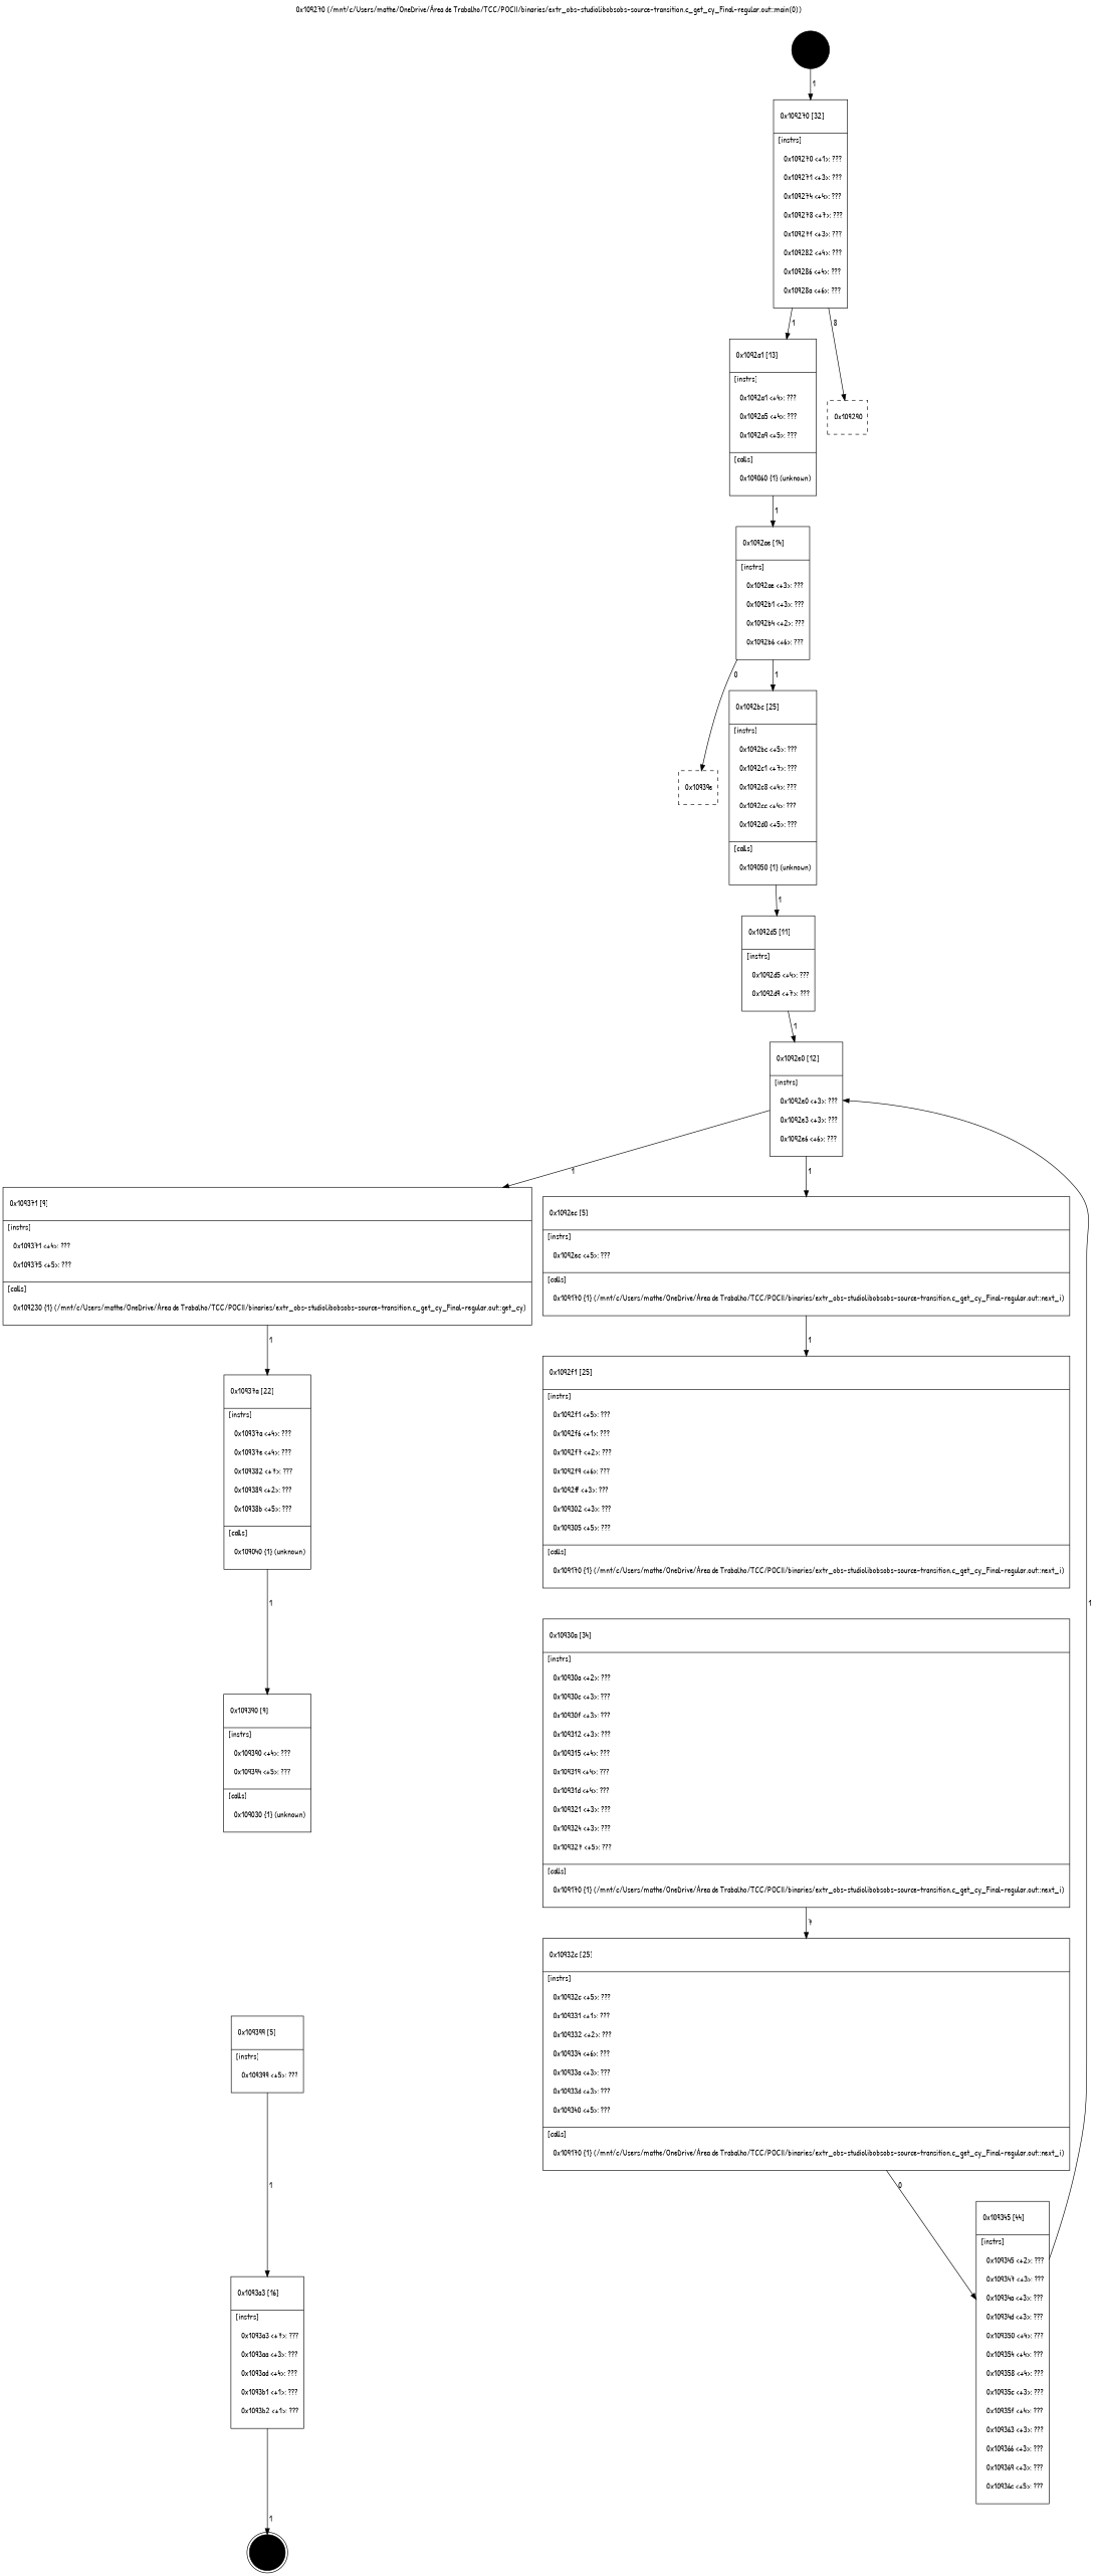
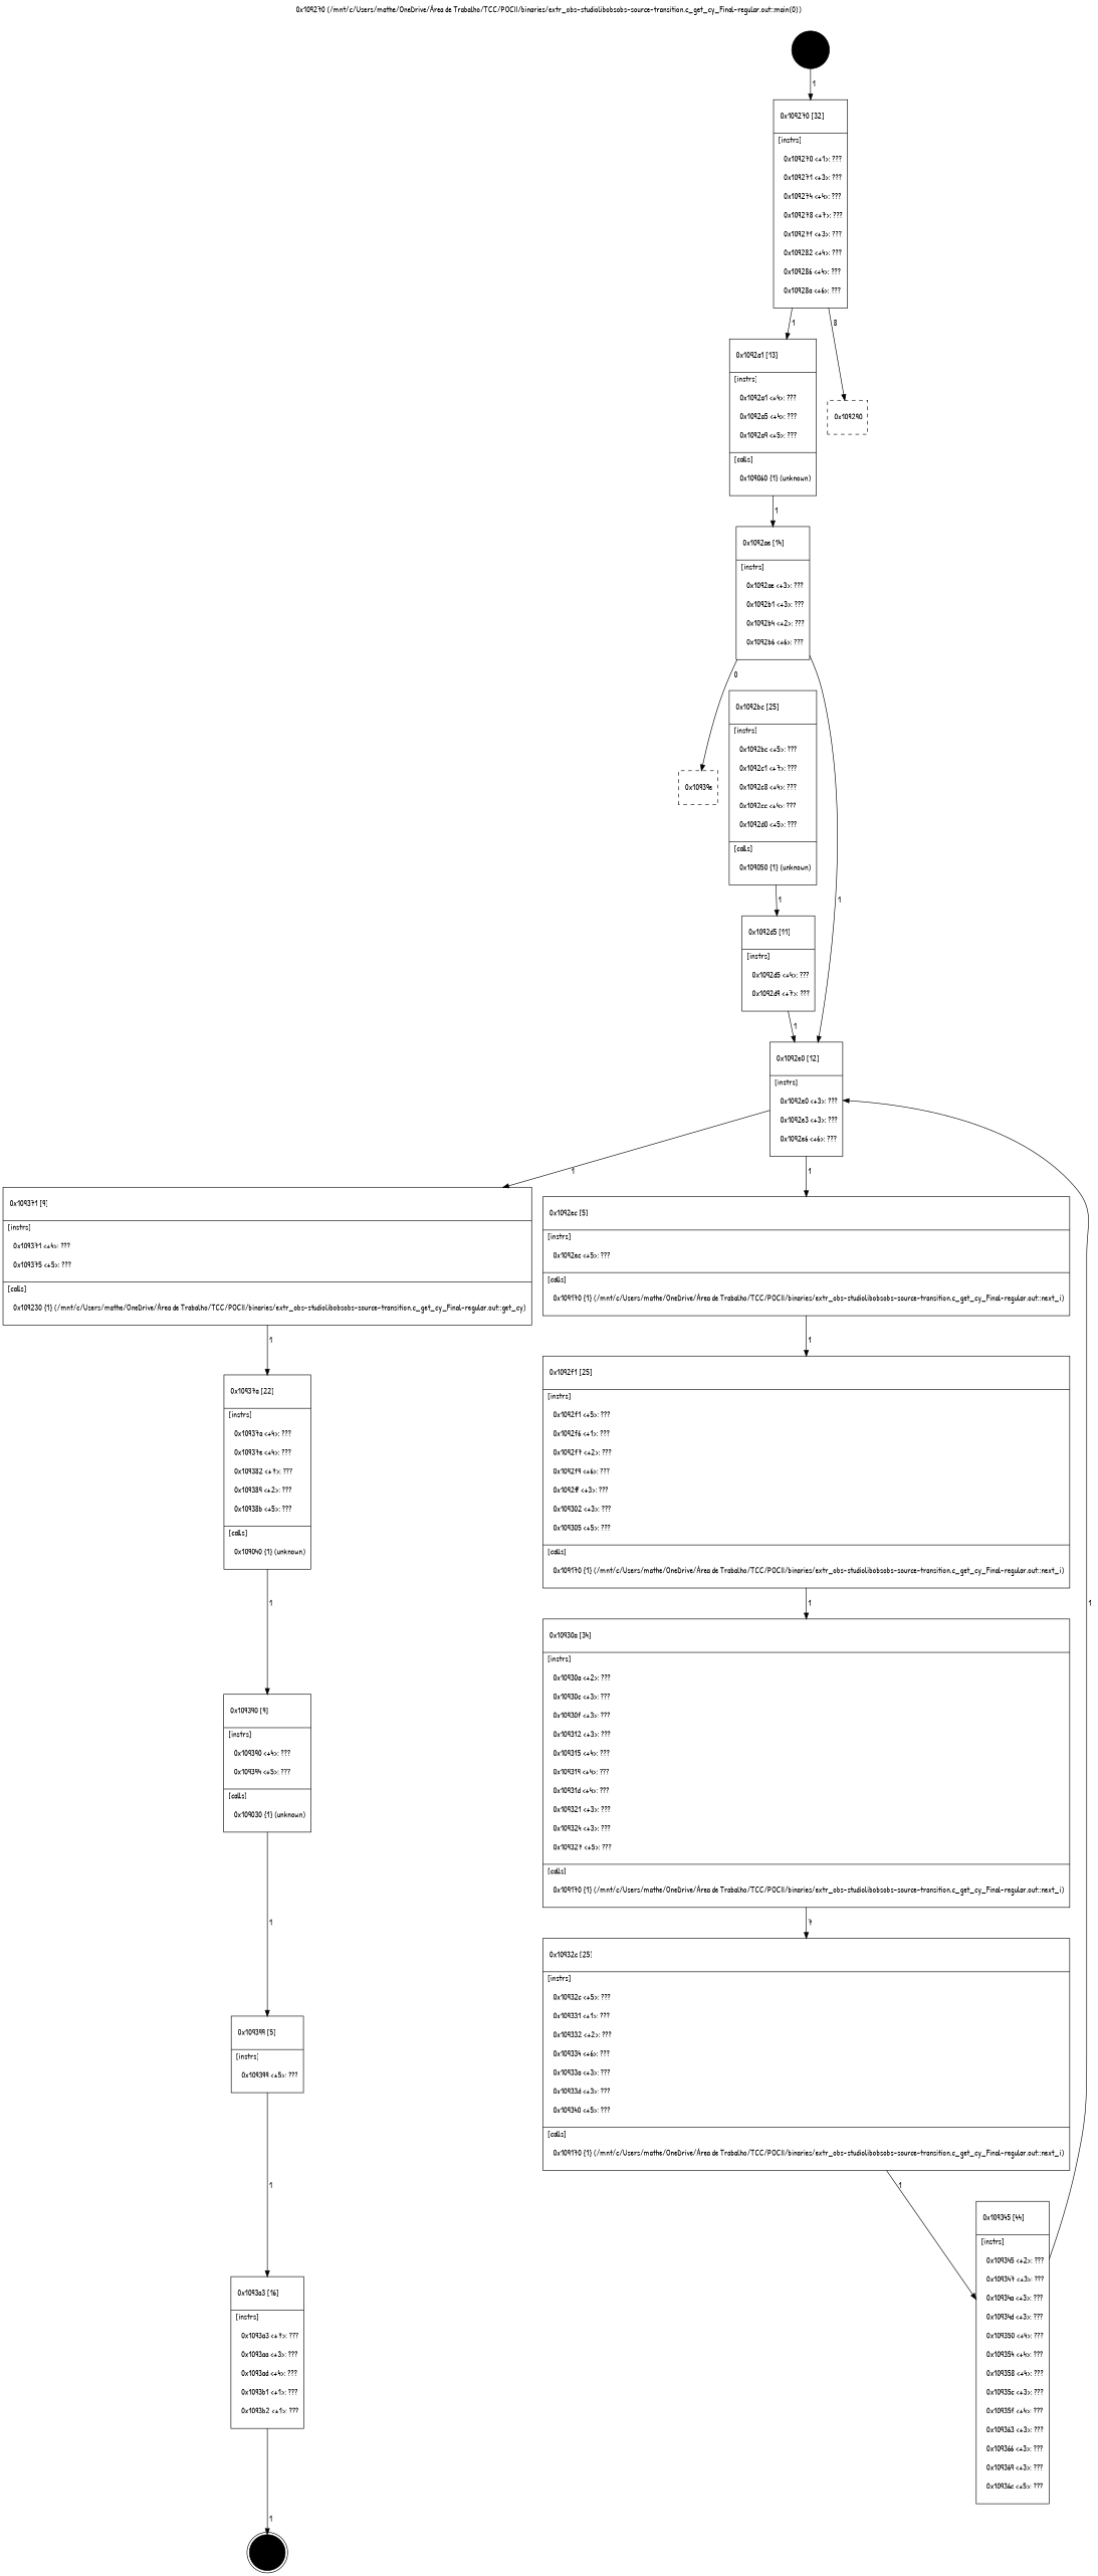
  digraph {
    fontname="Patrick Hand"
    label="0x109270 (/mnt/c/Users/mathe/OneDrive/Área de Trabalho/TCC/POCII/binaries/extr_obs-studiolibobsobs-source-transition.c_get_cy_Final-regular.out::main(0))"
    labelloc=t
    node [fontname="Patrick Hand" shape=record]
    edge [fontname="Patrick Hand"]
    Entry [fillcolor=black height=0.3 shape=circle style=filled width=0.3]
    n2 [label="{\n     0x109270 [32]\l\n     | [instrs]\l\n     &nbsp;&nbsp;0x109270 \<+1\>: ???\l\n     &nbsp;&nbsp;0x109271 \<+3\>: ???\l\n     &nbsp;&nbsp;0x109274 \<+4\>: ???\l\n     &nbsp;&nbsp;0x109278 \<+7\>: ???\l\n     &nbsp;&nbsp;0x10927f \<+3\>: ???\l\n     &nbsp;&nbsp;0x109282 \<+4\>: ???\l\n     &nbsp;&nbsp;0x109286 \<+4\>: ???\l\n     &nbsp;&nbsp;0x10928a \<+6\>: ???\l\n  }"]
    n3 [label="{\n     0x1092a1 [13]\l\n     | [instrs]\l\n     &nbsp;&nbsp;0x1092a1 \<+4\>: ???\l\n     &nbsp;&nbsp;0x1092a5 \<+4\>: ???\l\n     &nbsp;&nbsp;0x1092a9 \<+5\>: ???\l\n     | [calls]\l\n     &nbsp;&nbsp;0x109060 \{1\} (unknown)\l\n  }"]
    n4 [label="{\n     0x109290\l\n  }" style=dashed]
    n5 [label="{\n     0x1092ae [14]\l\n     | [instrs]\l\n     &nbsp;&nbsp;0x1092ae \<+3\>: ???\l\n     &nbsp;&nbsp;0x1092b1 \<+3\>: ???\l\n     &nbsp;&nbsp;0x1092b4 \<+2\>: ???\l\n     &nbsp;&nbsp;0x1092b6 \<+6\>: ???\l\n  }"]
    n6 [label="{\n     0x10939e\l\n  }" style=dashed]
    n7 [label="{\n     0x1092bc [25]\l\n     | [instrs]\l\n     &nbsp;&nbsp;0x1092bc \<+5\>: ???\l\n     &nbsp;&nbsp;0x1092c1 \<+7\>: ???\l\n     &nbsp;&nbsp;0x1092c8 \<+4\>: ???\l\n     &nbsp;&nbsp;0x1092cc \<+4\>: ???\l\n     &nbsp;&nbsp;0x1092d0 \<+5\>: ???\l\n     | [calls]\l\n     &nbsp;&nbsp;0x109050 \{1\} (unknown)\l\n  }"]
    n8 [label="{\n     0x1092d5 [11]\l\n     | [instrs]\l\n     &nbsp;&nbsp;0x1092d5 \<+4\>: ???\l\n     &nbsp;&nbsp;0x1092d9 \<+7\>: ???\l\n  }"]
    n9 [label="{\n     0x1092e0 [12]\l\n     | [instrs]\l\n     &nbsp;&nbsp;0x1092e0 \<+3\>: ???\l\n     &nbsp;&nbsp;0x1092e3 \<+3\>: ???\l\n     &nbsp;&nbsp;0x1092e6 \<+6\>: ???\l\n  }"]
    Exit [fillcolor=black height=0.3 peripheries=2 shape=circle style=filled width=0.3]
    n11 [label="{\n     0x109371 [9]\l\n     | [instrs]\l\n     &nbsp;&nbsp;0x109371 \<+4\>: ???\l\n     &nbsp;&nbsp;0x109375 \<+5\>: ???\l\n     | [calls]\l\n     &nbsp;&nbsp;0x109230 \{1\} (/mnt/c/Users/mathe/OneDrive/Área de Trabalho/TCC/POCII/binaries/extr_obs-studiolibobsobs-source-transition.c_get_cy_Final-regular.out::get_cy)\l\n  }"]
    n12 [label="{\n     0x1092ec [5]\l\n     | [instrs]\l\n     &nbsp;&nbsp;0x1092ec \<+5\>: ???\l\n     | [calls]\l\n     &nbsp;&nbsp;0x109170 \{1\} (/mnt/c/Users/mathe/OneDrive/Área de Trabalho/TCC/POCII/binaries/extr_obs-studiolibobsobs-source-transition.c_get_cy_Final-regular.out::next_i)\l\n  }"]
    n13 [label="{\n     0x10937a [22]\l\n     | [instrs]\l\n     &nbsp;&nbsp;0x10937a \<+4\>: ???\l\n     &nbsp;&nbsp;0x10937e \<+4\>: ???\l\n     &nbsp;&nbsp;0x109382 \<+7\>: ???\l\n     &nbsp;&nbsp;0x109389 \<+2\>: ???\l\n     &nbsp;&nbsp;0x10938b \<+5\>: ???\l\n     | [calls]\l\n     &nbsp;&nbsp;0x109040 \{1\} (unknown)\l\n  }"]
    n14 [label="{\n     0x1092f1 [25]\l\n     | [instrs]\l\n     &nbsp;&nbsp;0x1092f1 \<+5\>: ???\l\n     &nbsp;&nbsp;0x1092f6 \<+1\>: ???\l\n     &nbsp;&nbsp;0x1092f7 \<+2\>: ???\l\n     &nbsp;&nbsp;0x1092f9 \<+6\>: ???\l\n     &nbsp;&nbsp;0x1092ff \<+3\>: ???\l\n     &nbsp;&nbsp;0x109302 \<+3\>: ???\l\n     &nbsp;&nbsp;0x109305 \<+5\>: ???\l\n     | [calls]\l\n     &nbsp;&nbsp;0x109170 \{1\} (/mnt/c/Users/mathe/OneDrive/Área de Trabalho/TCC/POCII/binaries/extr_obs-studiolibobsobs-source-transition.c_get_cy_Final-regular.out::next_i)\l\n  }"]
    n15 [label="{\n     0x109390 [9]\l\n     | [instrs]\l\n     &nbsp;&nbsp;0x109390 \<+4\>: ???\l\n     &nbsp;&nbsp;0x109394 \<+5\>: ???\l\n     | [calls]\l\n     &nbsp;&nbsp;0x109030 \{1\} (unknown)\l\n  }"]
    n16 [label="{\n     0x10930a [34]\l\n     | [instrs]\l\n     &nbsp;&nbsp;0x10930a \<+2\>: ???\l\n     &nbsp;&nbsp;0x10930c \<+3\>: ???\l\n     &nbsp;&nbsp;0x10930f \<+3\>: ???\l\n     &nbsp;&nbsp;0x109312 \<+3\>: ???\l\n     &nbsp;&nbsp;0x109315 \<+4\>: ???\l\n     &nbsp;&nbsp;0x109319 \<+4\>: ???\l\n     &nbsp;&nbsp;0x10931d \<+4\>: ???\l\n     &nbsp;&nbsp;0x109321 \<+3\>: ???\l\n     &nbsp;&nbsp;0x109324 \<+3\>: ???\l\n     &nbsp;&nbsp;0x109327 \<+5\>: ???\l\n     | [calls]\l\n     &nbsp;&nbsp;0x109170 \{1\} (/mnt/c/Users/mathe/OneDrive/Área de Trabalho/TCC/POCII/binaries/extr_obs-studiolibobsobs-source-transition.c_get_cy_Final-regular.out::next_i)\l\n  }"]
    n17 [label="{\n     0x10932c [25]\l\n     | [instrs]\l\n     &nbsp;&nbsp;0x10932c \<+5\>: ???\l\n     &nbsp;&nbsp;0x109331 \<+1\>: ???\l\n     &nbsp;&nbsp;0x109332 \<+2\>: ???\l\n     &nbsp;&nbsp;0x109334 \<+6\>: ???\l\n     &nbsp;&nbsp;0x10933a \<+3\>: ???\l\n     &nbsp;&nbsp;0x10933d \<+3\>: ???\l\n     &nbsp;&nbsp;0x109340 \<+5\>: ???\l\n     | [calls]\l\n     &nbsp;&nbsp;0x109170 \{1\} (/mnt/c/Users/mathe/OneDrive/Área de Trabalho/TCC/POCII/binaries/extr_obs-studiolibobsobs-source-transition.c_get_cy_Final-regular.out::next_i)\l\n  }"]
    n18 [label="{\n     0x109345 [44]\l\n     | [instrs]\l\n     &nbsp;&nbsp;0x109345 \<+2\>: ???\l\n     &nbsp;&nbsp;0x109347 \<+3\>: ???\l\n     &nbsp;&nbsp;0x10934a \<+3\>: ???\l\n     &nbsp;&nbsp;0x10934d \<+3\>: ???\l\n     &nbsp;&nbsp;0x109350 \<+4\>: ???\l\n     &nbsp;&nbsp;0x109354 \<+4\>: ???\l\n     &nbsp;&nbsp;0x109358 \<+4\>: ???\l\n     &nbsp;&nbsp;0x10935c \<+3\>: ???\l\n     &nbsp;&nbsp;0x10935f \<+4\>: ???\l\n     &nbsp;&nbsp;0x109363 \<+3\>: ???\l\n     &nbsp;&nbsp;0x109366 \<+3\>: ???\l\n     &nbsp;&nbsp;0x109369 \<+3\>: ???\l\n     &nbsp;&nbsp;0x10936c \<+5\>: ???\l\n  }"]
    n19 [label="{\n     0x109399 [5]\l\n     | [instrs]\l\n     &nbsp;&nbsp;0x109399 \<+5\>: ???\l\n  }"]
    n20 [label="{\n     0x1093a3 [16]\l\n     | [instrs]\l\n     &nbsp;&nbsp;0x1093a3 \<+7\>: ???\l\n     &nbsp;&nbsp;0x1093aa \<+3\>: ???\l\n     &nbsp;&nbsp;0x1093ad \<+4\>: ???\l\n     &nbsp;&nbsp;0x1093b1 \<+1\>: ???\l\n     &nbsp;&nbsp;0x1093b2 \<+1\>: ???\l\n  }"]
    Entry -> n2 [label=" 1"]
    n2 -> n3 [label=" 1"]
    n2 -> n4 [label=" 8"]
    n3 -> n5 [label=" 1"]
    n5 -> n6 [label=" 0"]
-   n5 -> n7 [label=" 1"]
+   n5 -> n9 [label=" 1"]
    n7 -> n8 [label=" 1"]
    n8 -> n9 [label=" 1"]
    n9 -> n11 [label=" 1"]
    n9 -> n12 [label=" 1"]
    n11 -> n13 [label=" 1"]
    n12 -> n14 [label=" 1"]
    n13 -> n15 [label=" 1"]
+   n14 -> n16 [label=" 1"]
+   n15 -> n19 [label=" 1"]
    n16 -> n17 [label=" 7"]
-   n17 -> n18 [label=" 0"]
+   n17 -> n18 [label=" 1"]
    n18 -> n9 [label=" 1"]
    n19 -> n20 [label=" 1"]
    n20 -> Exit [label=" 1"]
  }
